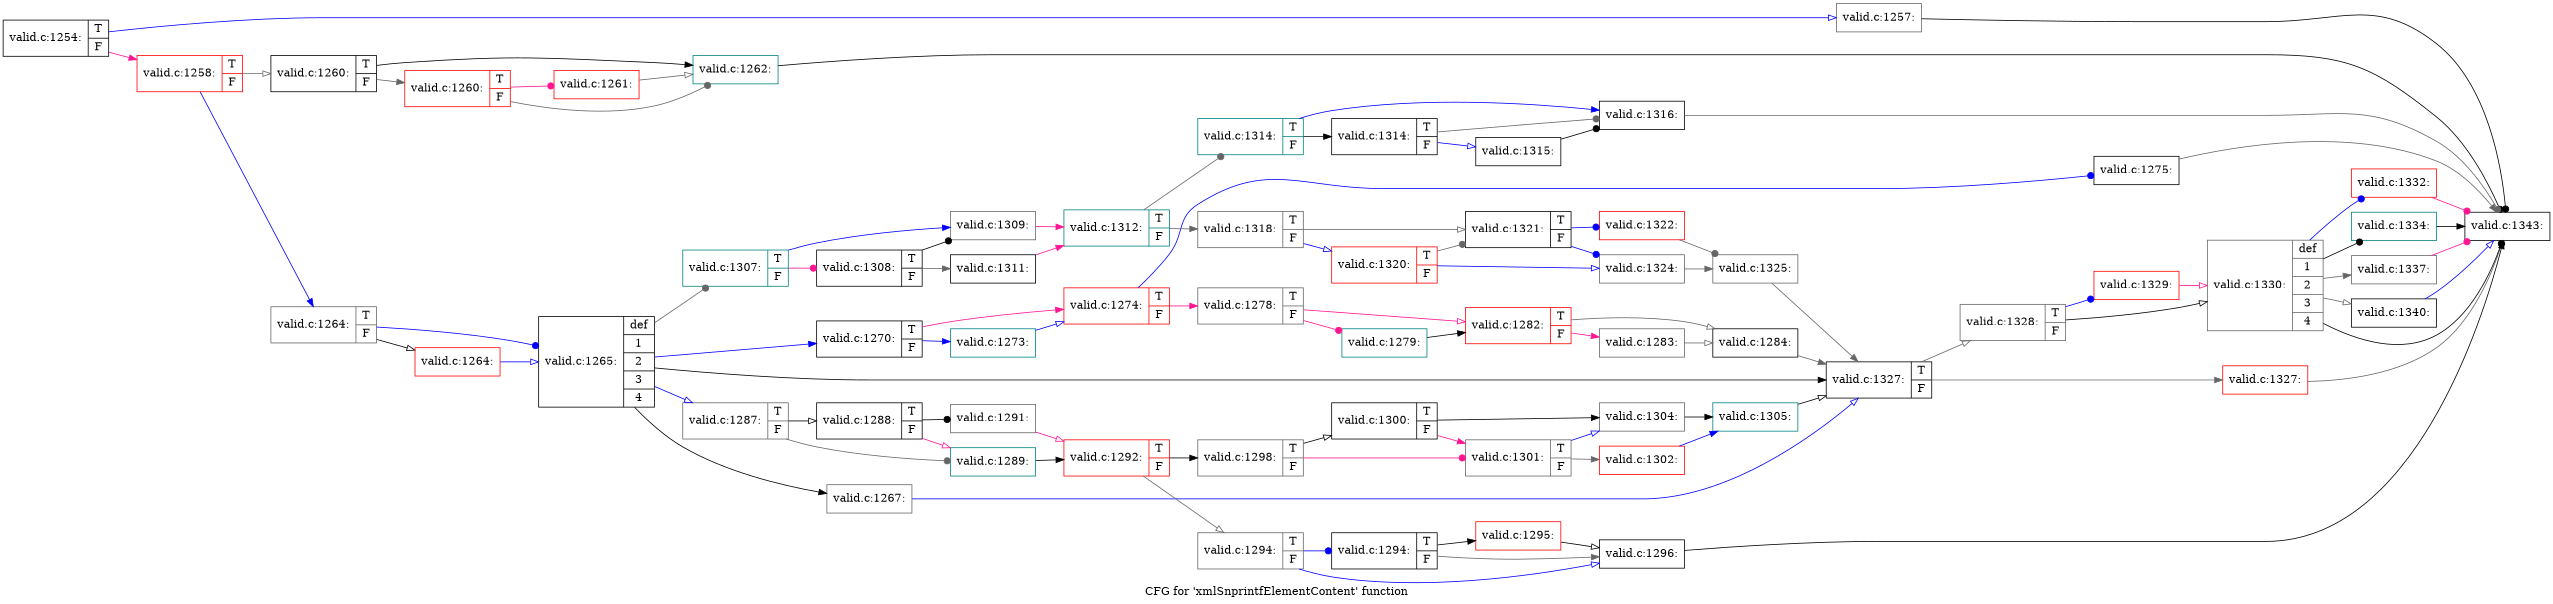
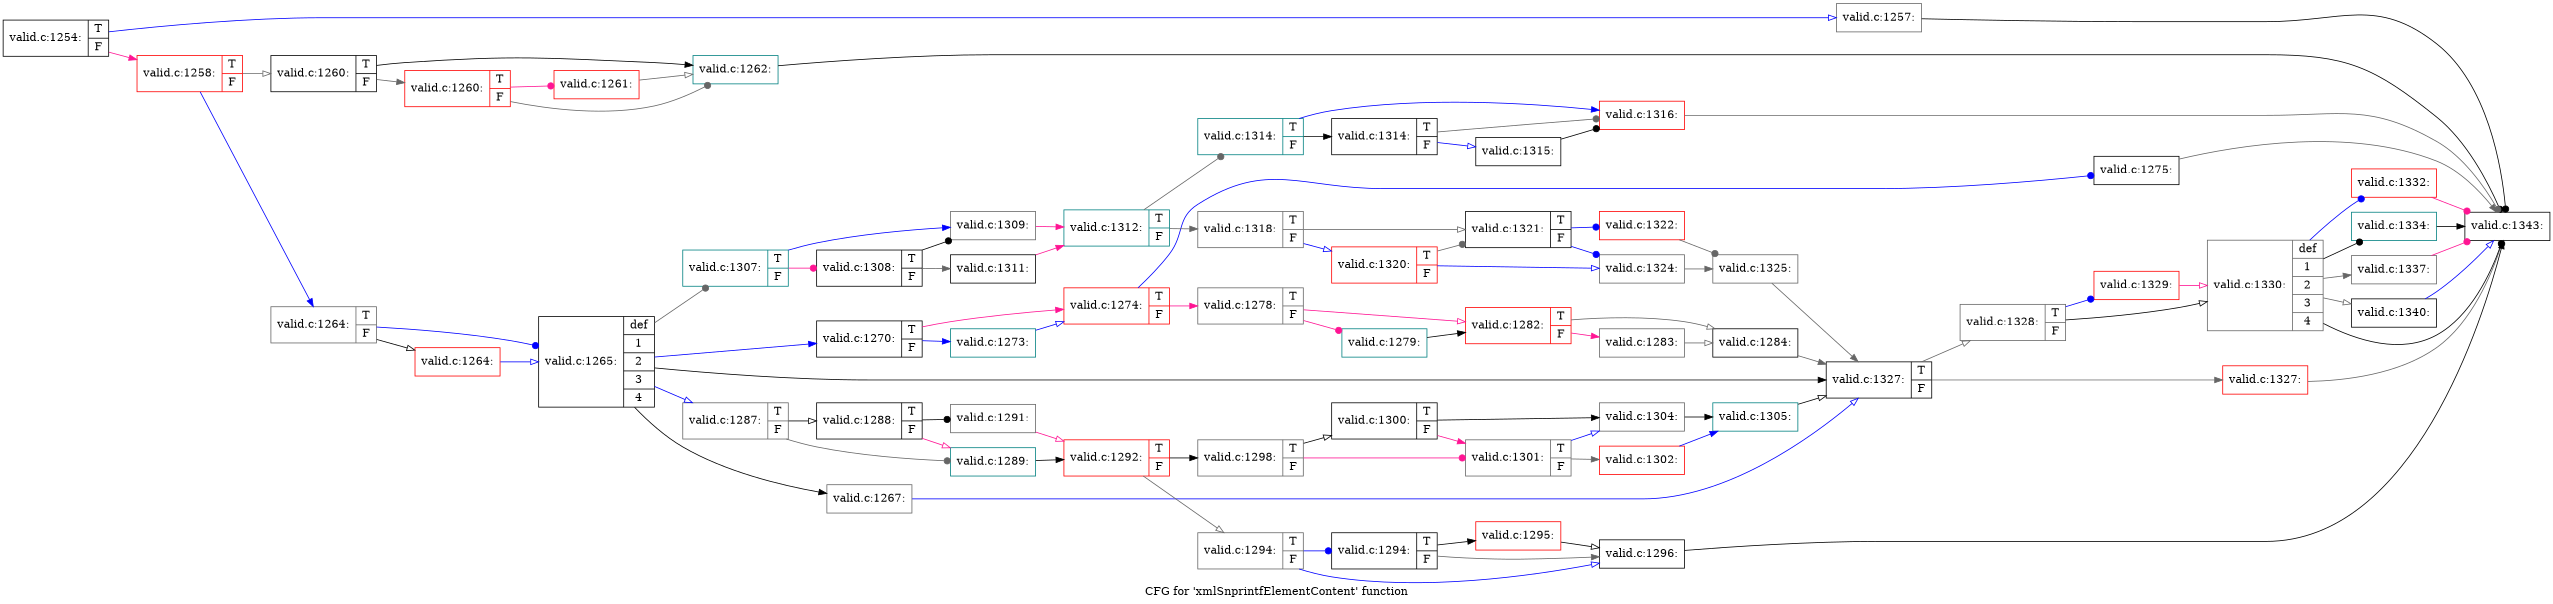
  digraph {
    label="CFG for 'xmlSnprintfElementContent' function"
    rankdir=LR
    node [color=black shape=record]
    edge [arrowhead=normal color=gray40]
    n1 [label="{valid.c:1254:|{<s0>T|<s1>F}}"]
    n2 [color=gray40 label="{valid.c:1257:}"]
    n3 [color=red label="{valid.c:1258:|{<s0>T|<s1>F}}"]
    n4 [label="{valid.c:1343:}"]
    n5 [label="{valid.c:1260:|{<s0>T|<s1>F}}"]
    n6 [color=gray40 label="{valid.c:1264:|{<s0>T|<s1>F}}"]
    n7 [color=red label="{valid.c:1260:|{<s0>T|<s1>F}}"]
    n8 [color=teal label="{valid.c:1262:}"]
    n9 [color=red label="{valid.c:1264:}"]
    n10 [label="{valid.c:1265:|{<s0>def|<s1>1|<s2>2|<s3>3|<s4>4}}"]
    n11 [color=red label="{valid.c:1261:}"]
    n12 [label="{valid.c:1327:|{<s0>T|<s1>F}}"]
    n13 [color=gray40 label="{valid.c:1267:}"]
    n14 [label="{valid.c:1270:|{<s0>T|<s1>F}}"]
    n15 [color=gray40 label="{valid.c:1287:|{<s0>T|<s1>F}}"]
    n16 [color=teal label="{valid.c:1307:|{<s0>T|<s1>F}}"]
    n17 [color=red label="{valid.c:1327:}"]
    n18 [color=gray40 label="{valid.c:1328:|{<s0>T|<s1>F}}"]
    n19 [color=teal label="{valid.c:1273:}"]
    n20 [color=red label="{valid.c:1274:|{<s0>T|<s1>F}}"]
    n21 [color=teal label="{valid.c:1289:}"]
    n22 [label="{valid.c:1288:|{<s0>T|<s1>F}}"]
    n23 [color=gray40 label="{valid.c:1309:}"]
    n24 [label="{valid.c:1308:|{<s0>T|<s1>F}}"]
    n25 [color=red label="{valid.c:1329:}"]
    n26 [color=gray40 label="{valid.c:1330:|{<s0>def|<s1>1|<s2>2|<s3>3|<s4>4}}"]
    n27 [label="{valid.c:1275:}"]
    n28 [color=gray40 label="{valid.c:1278:|{<s0>T|<s1>F}}"]
    n29 [color=red label="{valid.c:1292:|{<s0>T|<s1>F}}"]
    n30 [color=gray40 label="{valid.c:1291:}"]
    n31 [color=teal label="{valid.c:1312:|{<s0>T|<s1>F}}"]
    n32 [label="{valid.c:1311:}"]
    n33 [color=teal label="{valid.c:1279:}"]
    n34 [color=red label="{valid.c:1282:|{<s0>T|<s1>F}}"]
    n35 [color=gray40 label="{valid.c:1283:}"]
    n36 [label="{valid.c:1284:}"]
    n37 [color=gray40 label="{valid.c:1294:|{<s0>T|<s1>F}}"]
    n38 [color=gray40 label="{valid.c:1298:|{<s0>T|<s1>F}}"]
    n39 [label="{valid.c:1294:|{<s0>T|<s1>F}}"]
    n40 [label="{valid.c:1296:}"]
    n41 [color=gray40 label="{valid.c:1301:|{<s0>T|<s1>F}}"]
    n42 [label="{valid.c:1300:|{<s0>T|<s1>F}}"]
    n43 [color=red label="{valid.c:1295:}"]
    n44 [color=gray40 label="{valid.c:1304:}"]
    n45 [color=red label="{valid.c:1302:}"]
    n46 [color=teal label="{valid.c:1305:}"]
    n47 [color=teal label="{valid.c:1314:|{<s0>T|<s1>F}}"]
    n48 [color=gray40 label="{valid.c:1318:|{<s0>T|<s1>F}}"]
    n49 [label="{valid.c:1314:|{<s0>T|<s1>F}}"]
-   n50 [label="{valid.c:1316:}"]
+   n50 [color=red label="{valid.c:1316:}"]
    n51 [label="{valid.c:1321:|{<s0>T|<s1>F}}"]
    n52 [color=red label="{valid.c:1320:|{<s0>T|<s1>F}}"]
    n53 [label="{valid.c:1315:}"]
    n54 [color=gray40 label="{valid.c:1324:}"]
    n55 [color=red label="{valid.c:1322:}"]
    n56 [color=gray40 label="{valid.c:1325:}"]
    n57 [color=red label="{valid.c:1332:}"]
    n58 [color=teal label="{valid.c:1334:}"]
    n59 [color=gray40 label="{valid.c:1337:}"]
    n60 [label="{valid.c:1340:}"]
    n1 -> n2 [arrowhead=onormal color=blue]
    n1 -> n3 [color=deeppink]
    n2 -> n4 [arrowhead=dot color=black]
    n3 -> n5 [arrowhead=onormal]
    n3 -> n6 [color=blue]
    n5 -> n7
    n5 -> n8 [color=black]
    n6 -> n9 [arrowhead=onormal color=black]
    n6 -> n10 [arrowhead=dot color=blue]
    n7 -> n8 [arrowhead=dot]
    n7 -> n11 [arrowhead=dot color=deeppink]
    n8 -> n4 [arrowhead=dot color=black]
    n9 -> n10 [arrowhead=onormal color=blue]
    n10 -> n12 [color=black]
    n10 -> n13 [color=black]
    n10 -> n14 [color=blue]
    n10 -> n15 [arrowhead=onormal color=blue]
    n10 -> n16 [arrowhead=dot]
    n11 -> n8 [arrowhead=onormal]
    n12 -> n17
    n12 -> n18 [arrowhead=onormal]
    n13 -> n12 [arrowhead=onormal color=blue]
    n14 -> n19 [color=blue]
    n14 -> n20 [color=deeppink]
    n15 -> n21 [arrowhead=dot]
    n15 -> n22 [arrowhead=onormal color=black]
    n16 -> n23 [color=blue]
    n16 -> n24 [arrowhead=dot color=deeppink]
    n17 -> n4 [arrowhead=dot]
    n18 -> n25 [arrowhead=dot color=blue]
    n18 -> n26 [arrowhead=onormal color=black]
    n19 -> n20 [arrowhead=onormal color=blue]
    n20 -> n27 [arrowhead=dot color=blue]
    n20 -> n28 [color=deeppink]
    n21 -> n29 [color=black]
    n22 -> n21 [arrowhead=onormal color=deeppink]
    n22 -> n30 [arrowhead=dot color=black]
    n23 -> n31 [color=deeppink]
    n24 -> n23 [arrowhead=dot color=black]
    n24 -> n32
    n25 -> n26 [arrowhead=onormal color=deeppink]
    n26 -> n4 [arrowhead=dot color=black]
    n26 -> n57 [arrowhead=dot color=blue]
    n26 -> n58 [arrowhead=dot color=black]
    n26 -> n59
    n26 -> n60 [arrowhead=onormal]
    n27 -> n4
    n28 -> n33 [arrowhead=dot color=deeppink]
    n28 -> n34 [arrowhead=onormal color=deeppink]
    n29 -> n37 [arrowhead=onormal]
    n29 -> n38 [color=black]
    n30 -> n29 [arrowhead=onormal color=deeppink]
    n31 -> n47 [arrowhead=dot]
    n31 -> n48
    n32 -> n31 [color=deeppink]
    n33 -> n34 [color=black]
    n34 -> n35 [color=deeppink]
    n34 -> n36 [arrowhead=onormal]
    n35 -> n36 [arrowhead=onormal]
    n36 -> n12
    n37 -> n39 [arrowhead=dot color=blue]
    n37 -> n40 [arrowhead=onormal color=blue]
    n38 -> n41 [arrowhead=dot color=deeppink]
    n38 -> n42 [arrowhead=onormal color=black]
    n39 -> n40
    n39 -> n43 [color=black]
    n40 -> n4 [color=black]
    n41 -> n44 [arrowhead=onormal color=blue]
    n41 -> n45
    n42 -> n41 [color=deeppink]
    n42 -> n44 [color=black]
    n43 -> n40 [arrowhead=onormal color=black]
    n44 -> n46 [color=black]
    n45 -> n46 [color=blue]
    n46 -> n12 [arrowhead=onormal color=black]
    n47 -> n49 [color=black]
    n47 -> n50 [color=blue]
    n48 -> n51 [arrowhead=onormal]
    n48 -> n52 [arrowhead=onormal color=blue]
    n49 -> n50 [arrowhead=dot]
    n49 -> n53 [arrowhead=onormal color=blue]
    n50 -> n4 [arrowhead=dot]
    n51 -> n54 [arrowhead=dot color=blue]
    n51 -> n55 [arrowhead=dot color=blue]
    n52 -> n51 [arrowhead=dot]
    n52 -> n54 [arrowhead=onormal color=blue]
    n53 -> n50 [arrowhead=dot color=black]
    n54 -> n56
    n55 -> n56 [arrowhead=dot]
    n56 -> n12
    n57 -> n4 [arrowhead=dot color=deeppink]
    n58 -> n4 [color=black]
    n59 -> n4 [arrowhead=dot color=deeppink]
    n60 -> n4 [arrowhead=onormal color=blue]
  }
